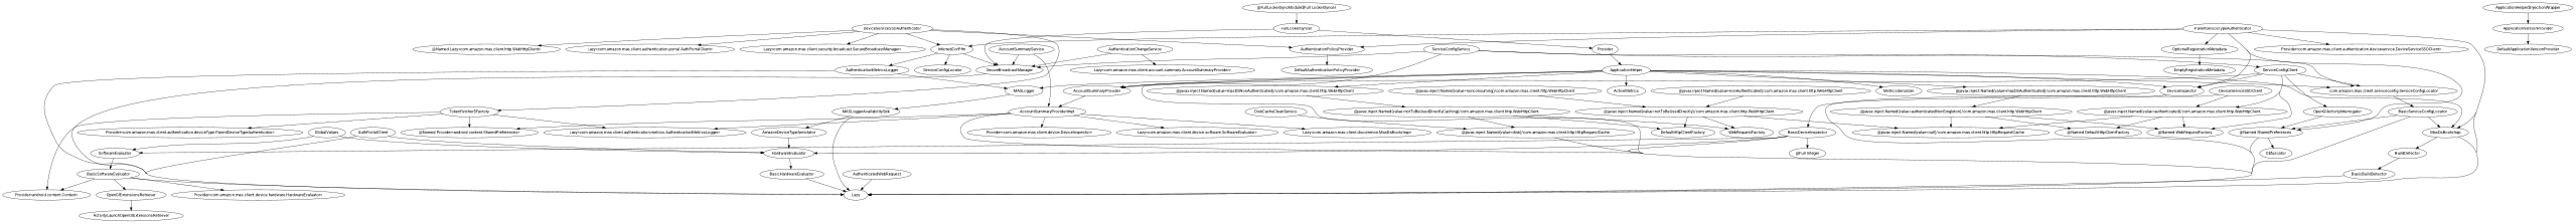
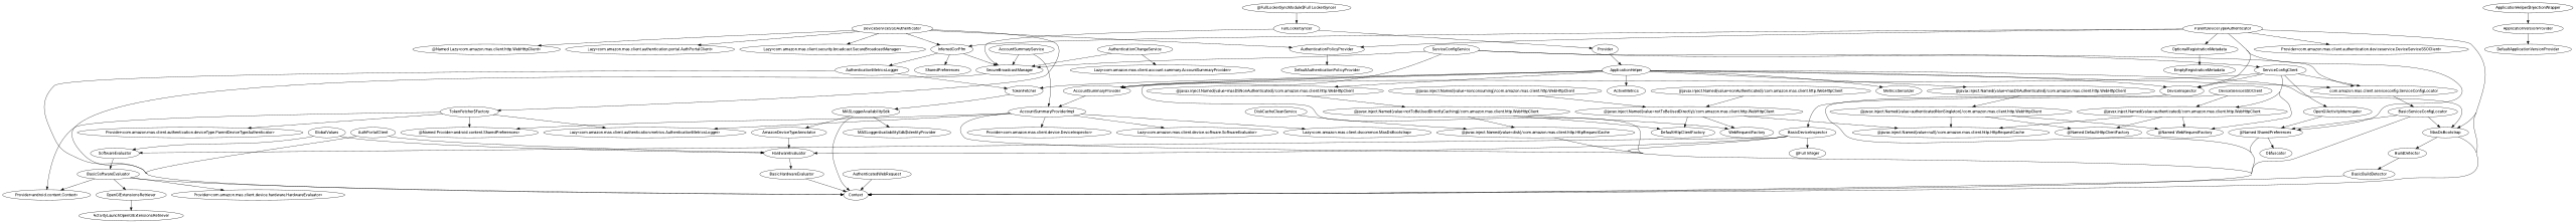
  digraph {
    concentrate=true
    fontname=Roboto
    node [fontname=Roboto]
    edge [fontname=Roboto]
    n1 [label="@FullLockerSyncModule$Full LockerSyncer"]
    FullLockerSyncer
    SecureBroadcastManager
    n4 [label=Provider]
-   Context [label=Lazy]
+   Context
    n6 [label=ApplicationHelper]
    n7 [label="@Named SharedPreferences"]
    Obfuscator
    n9 [label="@javax.inject.Named(value=authenticated)/com.amazon.mas.client.http.WebHttpClient"]
    n10 [label="@Named DefaultHttpClientFactory"]
    n11 [label="@Named WebRequestFactory"]
    n12 [label="@javax.inject.Named(value=null)/com.amazon.mas.client.http.HttpRequestCache"]
    n13 [label="@javax.inject.Named(value=authenticatedNonSingleton)/com.amazon.mas.client.http.WebHttpClient"]
    n14 [label="@javax.inject.Named(value=disk)/com.amazon.mas.client.http.HttpRequestCache"]
    n15 [label="@javax.inject.Named(value=masDSAuthenticated)/com.amazon.mas.client.http.WebHttpClient"]
    n16 [label="@javax.inject.Named(value=masDSNonAuthenticated)/com.amazon.mas.client.http.WebHttpClient"]
    n17 [label="@javax.inject.Named(value=notToBeUsedDirectlyCaching)/com.amazon.mas.client.http.WebHttpClient"]
    DefaultHttpClientFactory
    WebRequestFactory
    n20 [label="@javax.inject.Named(value=nonAuthenticated)/com.amazon.mas.client.http.WebHttpClient"]
    n21 [label="@javax.inject.Named(value=notToBeUsedDirectly)/com.amazon.mas.client.http.WebHttpClient"]
    n22 [label="@javax.inject.Named(value=nonconsuming)/com.amazon.mas.client.http.WebHttpClient"]
    AccountSummaryProvider
    AccountSummaryProviderImpl
    n25 [label="@Named Provider<android.content.SharedPreferences>"]
    n26 [label="Provider<com.amazon.mas.client.device.DeviceInspector>"]
    n27 [label="Lazy<com.amazon.mas.client.authentication.metrics.AuthenticationMetricsLogger>"]
    n28 [label="Lazy<com.amazon.mas.client.device.software.SoftwareEvaluator>"]
    n29 [label="Lazy<com.amazon.mas.client.dscommon.MasDsBootstrap>"]
    AccountSummaryService
    AmazonDeviceTypeAnnotator
    HardwareEvaluator
    BasicHardwareEvaluator
    n34 [label="ApplicationHelper$InjectionWrapper"]
    ApplicationVersionProvider
    DefaultApplicationVersionProvider
    AuthPortalClient
    AuthenticatedWebRequest
    AuthenticationChangeService
    n40 [label="Lazy<com.amazon.mas.client.account.summary.AccountSummaryProvider>"]
    AuthenticationMetricsLogger
-   MASLogger
+   MASLogger [label=TokenFetcher]
    MASLoggerAvailabilitySdk
+   n44 [label="MASLoggerAvailabilitySdk$IdentityProvider"]
    AuthenticationPolicyProvider
    DefaultAuthenticationPolicyProvider
    BasicBuildDetector
    n48 [label="@Full Integer"]
    BasicDeviceInspector
    SoftwareEvaluator
    BasicSoftwareEvaluator
    n52 [label="Provider<com.amazon.mas.client.device.hardware.HardwareEvaluator>"]
    OpenGlExtensionsRetriever
    n54 [label="Provider<android.content.Context>"]
    MasDsBootstrap
    DeviceInspector
    ActiveMetrics
    MetricsSerializer
    n59 [label="com.amazon.mas.client.serviceconfig.ServiceConfigLocator"]
    BuildDetector
    BasicServiceConfigLocator
    ActivityLaunchOpenGlExtensionsRetriever
    DeviceServiceSSOAuthenticator
    InferredCorPfm
    n65 [label="@Named Lazy<com.amazon.mas.client.http.WebHttpClient>"]
    n66 [label="Lazy<com.amazon.mas.client.authentication.portal.AuthPortalClient>"]
    n67 [label="Lazy<com.amazon.mas.client.security.broadcast.SecureBroadcastManager>"]
    n68 [label="TokenFetcher$Factory"]
-   SharedPreferences [label=ServiceConfigLocator]
+   SharedPreferences
    n70 [label="Provider<com.amazon.mas.client.authentication.deviceType.ParentDeviceTypeAuthenticator>"]
    DeviceServiceSSOClient
    DiskCacheCleanService
    GlobalValues
    OpenGlActivityInterrogator
    OptionalRegistrationMetadata
    EmptyRegistrationMetadata
    ParentDeviceTypeAuthenticator
    n78 [label="Provider<com.amazon.mas.client.authentication.deviceservice.DeviceServiceSSOClient>"]
    ServiceConfigClient
    ServiceConfigService
    n1 -> FullLockerSyncer
    FullLockerSyncer -> SecureBroadcastManager
    FullLockerSyncer -> n4
    SecureBroadcastManager -> Context
    n4 -> n6
    n6 -> Context
    n6 -> n15
    n6 -> n16
    n6 -> AccountSummaryProvider
    n6 -> MASLogger
    n6 -> MasDsBootstrap
    n6 -> DeviceInspector
    n6 -> ActiveMetrics
    n6 -> MetricsSerializer
    n6 -> n59
    n7 -> Context
    n7 -> Obfuscator
    n9 -> n10
    n9 -> n11
    n9 -> n12
    n13 -> n10
    n13 -> n11
    n13 -> n12
    n14 -> Context
    n15 -> n13
    n16 -> n17
    n17 -> n14
    n17 -> DefaultHttpClientFactory
    n17 -> WebRequestFactory
    n20 -> n21
    n21 -> n12
    n21 -> DefaultHttpClientFactory
    n21 -> WebRequestFactory
    n22 -> n21
    AccountSummaryProvider -> AccountSummaryProviderImpl
    AccountSummaryProviderImpl -> Context
    AccountSummaryProviderImpl -> n25
    AccountSummaryProviderImpl -> n26
    AccountSummaryProviderImpl -> n27
    AccountSummaryProviderImpl -> n28
    AccountSummaryProviderImpl -> n29
    AccountSummaryService -> SecureBroadcastManager
    AccountSummaryService -> AccountSummaryProviderImpl
    AmazonDeviceTypeAnnotator -> HardwareEvaluator
    HardwareEvaluator -> BasicHardwareEvaluator
    BasicHardwareEvaluator -> Context
    n34 -> ApplicationVersionProvider
    ApplicationVersionProvider -> DefaultApplicationVersionProvider
    AuthPortalClient -> Context
    AuthPortalClient -> HardwareEvaluator
    AuthenticatedWebRequest -> Context
    AuthenticationChangeService -> SecureBroadcastManager
    AuthenticationChangeService -> n40
    AuthenticationMetricsLogger -> Context
    AuthenticationMetricsLogger -> MASLogger
    MASLogger -> MASLoggerAvailabilitySdk
    MASLoggerAvailabilitySdk -> Context
    MASLoggerAvailabilitySdk -> AmazonDeviceTypeAnnotator
+   MASLoggerAvailabilitySdk -> n44
    AuthenticationPolicyProvider -> DefaultAuthenticationPolicyProvider
    BasicBuildDetector -> Context
    BasicDeviceInspector -> Context
    BasicDeviceInspector -> HardwareEvaluator
    BasicDeviceInspector -> n48
    BasicDeviceInspector -> SoftwareEvaluator
    SoftwareEvaluator -> BasicSoftwareEvaluator
    BasicSoftwareEvaluator -> Context
    BasicSoftwareEvaluator -> n52
    BasicSoftwareEvaluator -> OpenGlExtensionsRetriever
    BasicSoftwareEvaluator -> n54
    OpenGlExtensionsRetriever -> ActivityLaunchOpenGlExtensionsRetriever
    MasDsBootstrap -> Context
    MasDsBootstrap -> BuildDetector
    DeviceInspector -> BasicDeviceInspector
    n59 -> BasicServiceConfigLocator
    BuildDetector -> BasicBuildDetector
    BasicServiceConfigLocator -> Context
    BasicServiceConfigLocator -> n7
    BasicServiceConfigLocator -> MasDsBootstrap
    DeviceServiceSSOAuthenticator -> AuthenticationPolicyProvider
    DeviceServiceSSOAuthenticator -> InferredCorPfm
    DeviceServiceSSOAuthenticator -> n65
    DeviceServiceSSOAuthenticator -> n66
    DeviceServiceSSOAuthenticator -> n67
    DeviceServiceSSOAuthenticator -> n68
    InferredCorPfm -> SecureBroadcastManager
    InferredCorPfm -> AuthenticationMetricsLogger
    InferredCorPfm -> SharedPreferences
    n68 -> n25
    n68 -> n27
    n68 -> n54
    n68 -> n70
    DeviceServiceSSOClient -> Context
    DeviceServiceSSOClient -> n9
    DiskCacheCleanService -> n14
    GlobalValues -> HardwareEvaluator
    GlobalValues -> SoftwareEvaluator
    OpenGlActivityInterrogator -> n7
    OptionalRegistrationMetadata -> EmptyRegistrationMetadata
    ParentDeviceTypeAuthenticator -> Context
    ParentDeviceTypeAuthenticator -> n7
    ParentDeviceTypeAuthenticator -> AuthenticationPolicyProvider
    ParentDeviceTypeAuthenticator -> MasDsBootstrap
    ParentDeviceTypeAuthenticator -> DeviceInspector
    ParentDeviceTypeAuthenticator -> InferredCorPfm
    ParentDeviceTypeAuthenticator -> OptionalRegistrationMetadata
    ParentDeviceTypeAuthenticator -> n78
    ServiceConfigClient -> n9
    ServiceConfigClient -> n11
    ServiceConfigClient -> AccountSummaryProvider
    ServiceConfigClient -> DeviceInspector
    ServiceConfigClient -> n59
    ServiceConfigClient -> OpenGlActivityInterrogator
    ServiceConfigService -> SecureBroadcastManager
    ServiceConfigService -> AccountSummaryProvider
    ServiceConfigService -> n59
    ServiceConfigService -> ServiceConfigClient
  }
